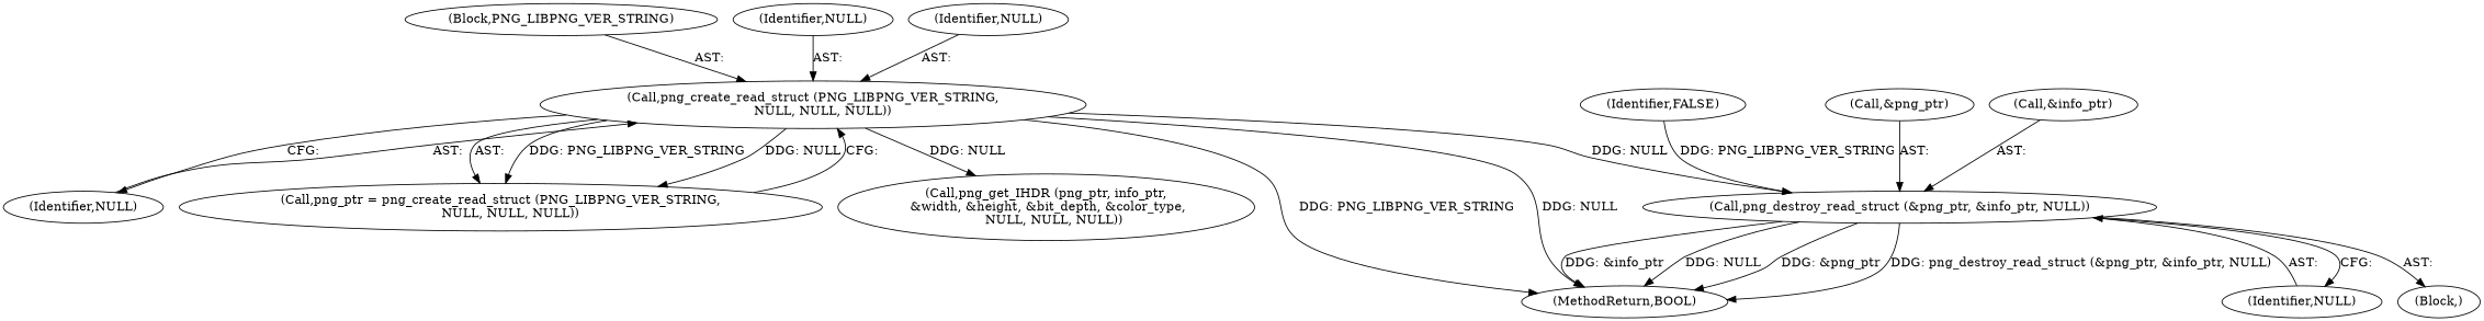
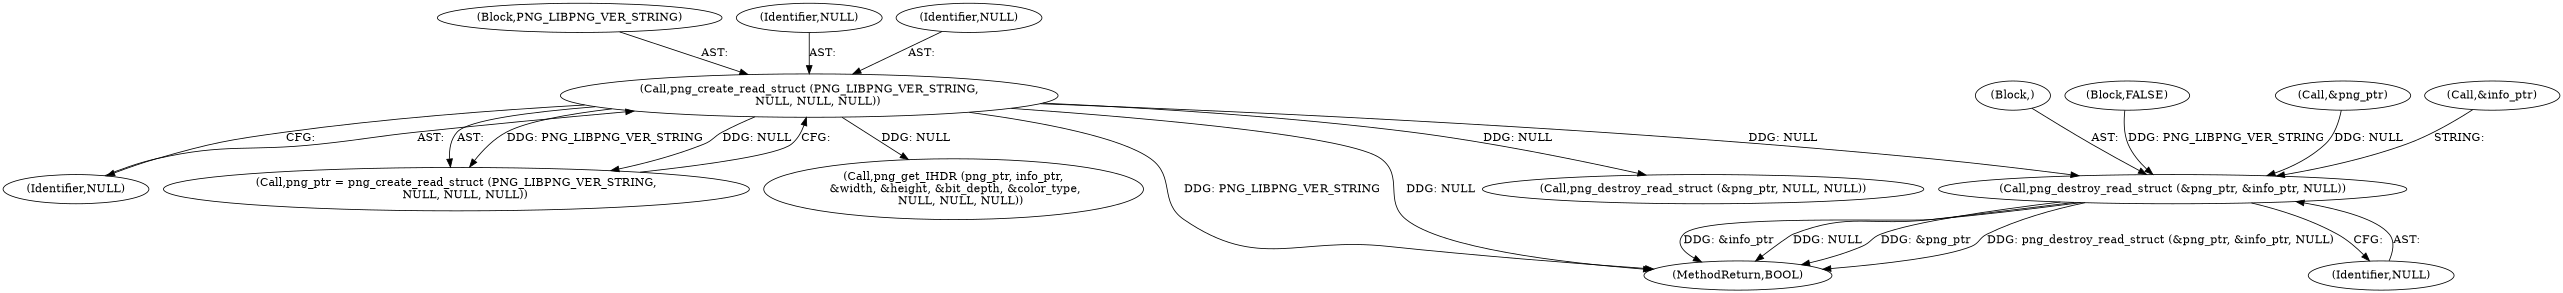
  digraph {
    n1 [label="(Call,png_destroy_read_struct (&png_ptr, &info_ptr, NULL))"]
    n2 [label="(Block,)"]
    n3 [label="(Identifier,NULL)"]
    n4 [label="(MethodReturn,BOOL)"]
    n5 [label="(Call,png_create_read_struct (PNG_LIBPNG_VER_STRING,\n     NULL, NULL, NULL))"]
+   n6 [label="(Call,png_destroy_read_struct (&png_ptr, NULL, NULL))"]
    n7 [label="(Identifier,NULL)"]
    n8 [label="(Call,png_ptr = png_create_read_struct (PNG_LIBPNG_VER_STRING,\n     NULL, NULL, NULL))"]
    n9 [label="(Call,png_get_IHDR (png_ptr, info_ptr,\n &width, &height, &bit_depth, &color_type,\n    NULL, NULL, NULL))"]
    n10 [label="(Block,PNG_LIBPNG_VER_STRING)"]
    n11 [label="(Identifier,NULL)"]
-   n12 [label="(Identifier,FALSE)"]
+   n12 [label="(Block,FALSE)"]
    n13 [label="(Call,&png_ptr)"]
    n14 [label="(Call,&info_ptr)"]
    n15 [label="(Identifier,NULL)"]
-   n1 -> n2 [label="AST: "]
+   n2 -> n1 [label="AST: "]
    n1 -> n3 [label="CFG: "]
    n1 -> n4 [label="DDG: &info_ptr"]
    n1 -> n4 [label="DDG: NULL"]
    n1 -> n4 [label="DDG: &png_ptr"]
    n1 -> n4 [label="DDG: png_destroy_read_struct (&png_ptr, &info_ptr, NULL)"]
    n3 -> n1 [label="AST: "]
    n5 -> n1 [label="DDG: NULL"]
    n5 -> n4 [label="DDG: PNG_LIBPNG_VER_STRING"]
    n5 -> n4 [label="DDG: NULL"]
+   n5 -> n6 [label="DDG: NULL"]
    n5 -> n7 [label="CFG: "]
    n5 -> n8 [label="AST: "]
    n5 -> n8 [label="DDG: PNG_LIBPNG_VER_STRING"]
    n5 -> n8 [label="DDG: NULL"]
    n5 -> n9 [label="DDG: NULL"]
    n7 -> n5 [label="AST: "]
    n8 -> n5 [label="CFG: "]
    n10 -> n5 [label="AST: "]
    n11 -> n5 [label="AST: "]
    n12 -> n1 [label="DDG: PNG_LIBPNG_VER_STRING"]
-   n13 -> n1 [label="AST: "]
-   n14 -> n1 [label="AST: "]
+   n13 -> n1 [label="DDG: NULL"]
+   n14 -> n1 [label="STRING: "]
    n15 -> n5 [label="AST: "]
  }
